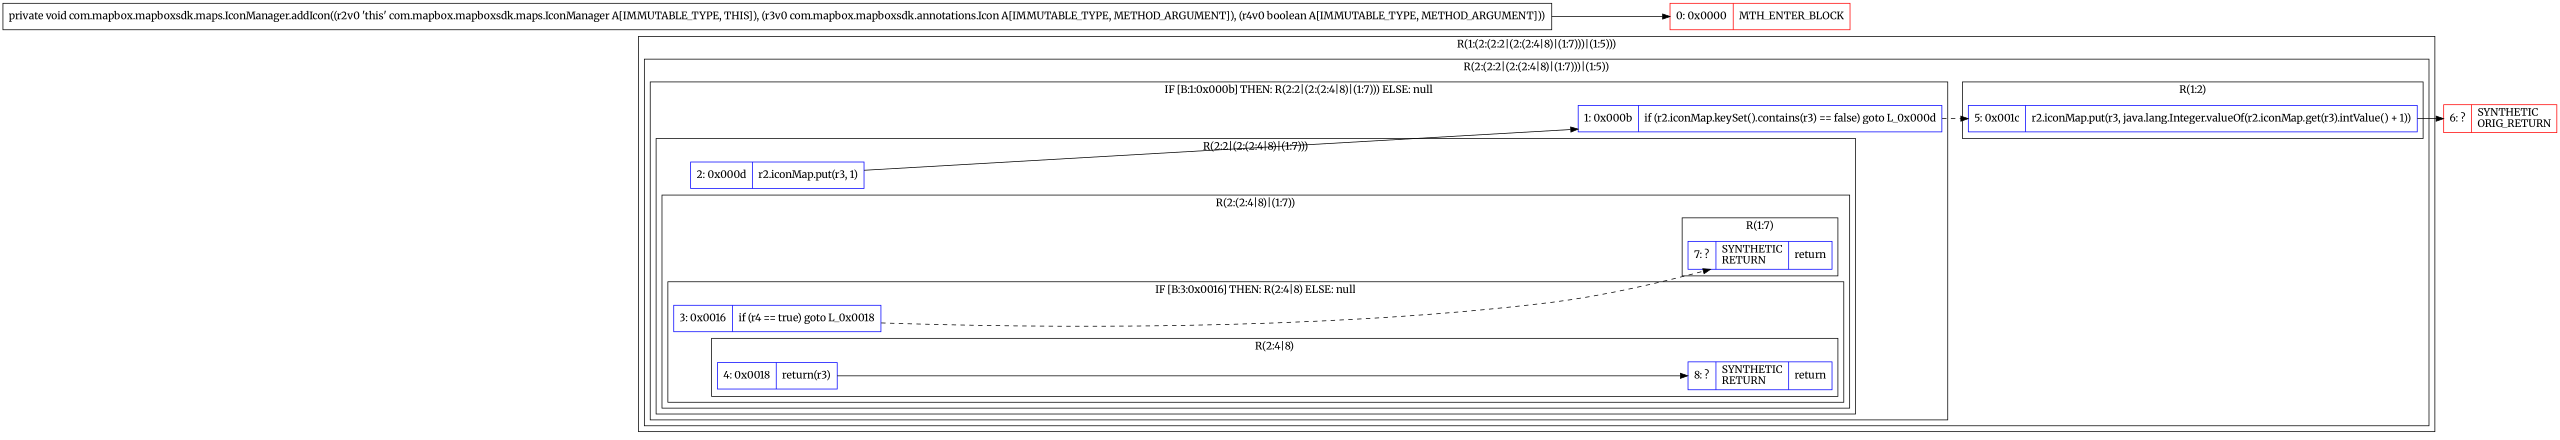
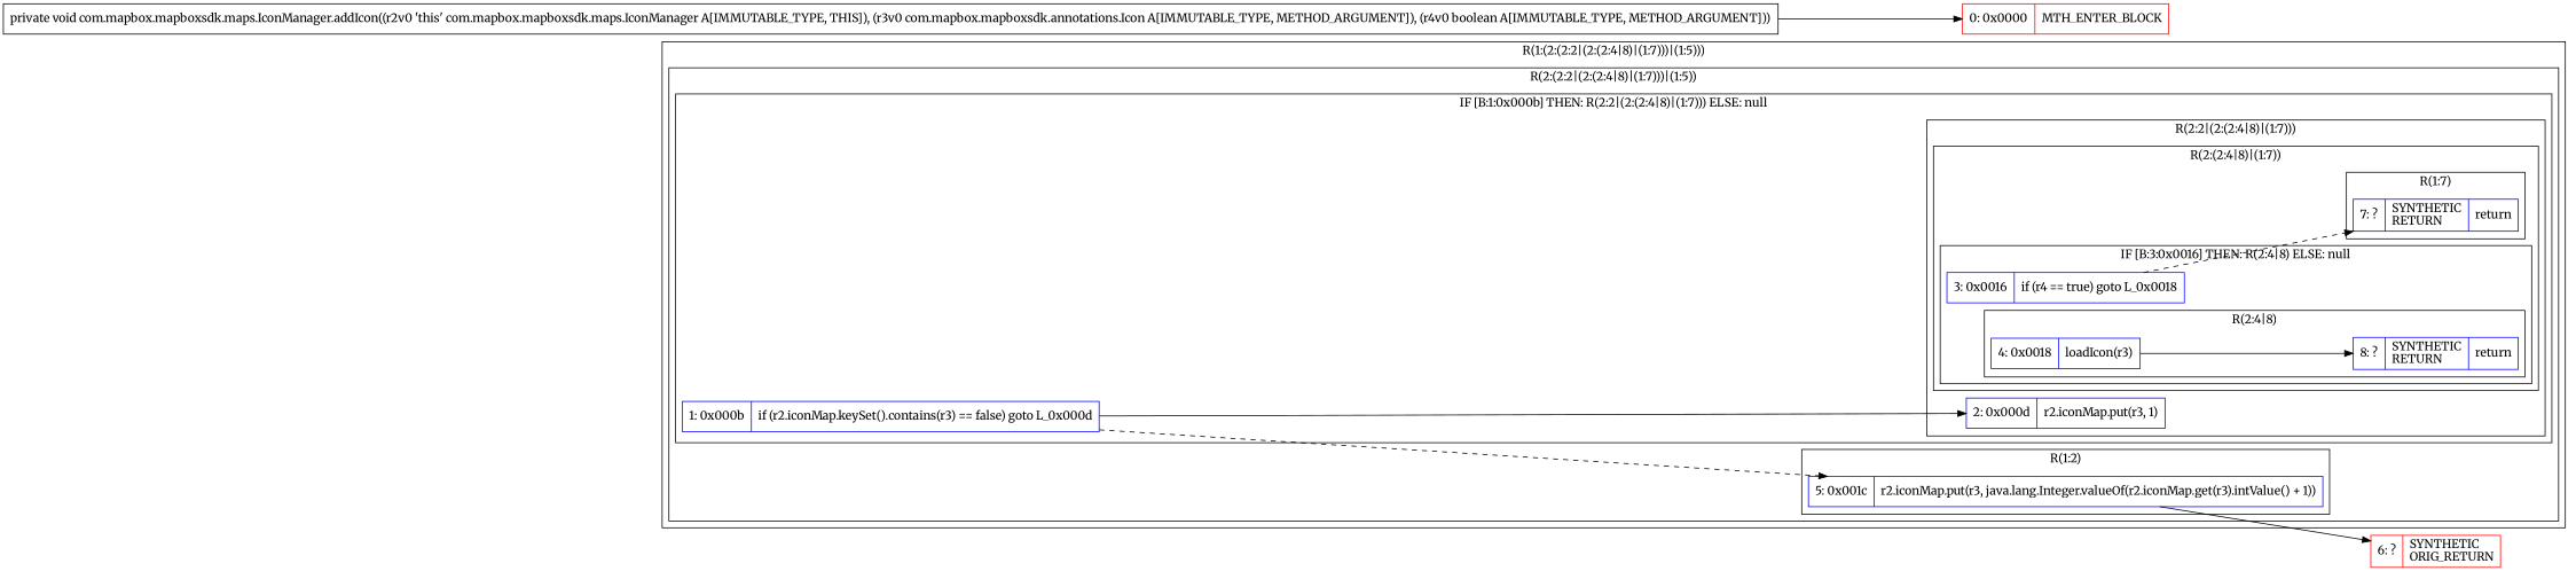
  digraph {
    fontname=Merriweather
    rankdir=LR
    node [color=blue fontname=Merriweather shape=record]
    edge [fontname=Merriweather]
-   n1 [label="{4\:\ 0x0018|return(r3)\l}"]
+   n1 [label="{4\:\ 0x0018|loadIcon(r3)\l}"]
    n2 [label="{8\:\ ?|SYNTHETIC\lRETURN\l|return\l}"]
    n3 [label="{3\:\ 0x0016|if (r4 == true) goto L_0x0018\l}"]
    n4 [label="{7\:\ ?|SYNTHETIC\lRETURN\l|return\l}"]
    n5 [label="{2\:\ 0x000d|r2.iconMap.put(r3, 1)\l}"]
    n6 [label="{1\:\ 0x000b|if (r2.iconMap.keySet().contains(r3) == false) goto L_0x000d\l}"]
    n7 [label="{5\:\ 0x001c|r2.iconMap.put(r3, java.lang.Integer.valueOf(r2.iconMap.get(r3).intValue() + 1))\l}"]
    n8 [color=red label="{6\:\ ?|SYNTHETIC\lORIG_RETURN\l}"]
    n9 [color=red label="{0\:\ 0x0000|MTH_ENTER_BLOCK\l}"]
    n10 [label="{private void com.mapbox.mapboxsdk.maps.IconManager.addIcon((r2v0 'this' com.mapbox.mapboxsdk.maps.IconManager A[IMMUTABLE_TYPE, THIS]), (r3v0 com.mapbox.mapboxsdk.annotations.Icon A[IMMUTABLE_TYPE, METHOD_ARGUMENT]), (r4v0 boolean A[IMMUTABLE_TYPE, METHOD_ARGUMENT])) }" color=""]
    subgraph cluster_1 {
      label="R(1:(2:(2:2|(2:(2:4|8)|(1:7)))|(1:5)))"
      subgraph cluster_2 {
        label="R(2:(2:2|(2:(2:4|8)|(1:7)))|(1:5))"
        subgraph cluster_3 {
          label="IF [B:1:0x000b] THEN: R(2:2|(2:(2:4|8)|(1:7))) ELSE: null"
          n6
          subgraph cluster_4 {
            label="R(2:2|(2:(2:4|8)|(1:7)))"
            n5
            subgraph cluster_5 {
              label="R(2:(2:4|8)|(1:7))"
              subgraph cluster_6 {
                label="IF [B:3:0x0016] THEN: R(2:4|8) ELSE: null"
                n3
                subgraph cluster_7 {
                  label="R(2:4|8)"
                  n1
                  n2
                }
              }
              subgraph cluster_8 {
                label="R(1:7)"
                n4
              }
            }
          }
        }
        subgraph cluster_9 {
          label="R(1:2)"
          n7
        }
      }
    }
    n1 -> n2
    n3 -> n4 [style=dashed]
-   n5 -> n6
+   n6 -> n5
    n6 -> n7 [style=dashed]
    n7 -> n8
    n10 -> n9
  }
